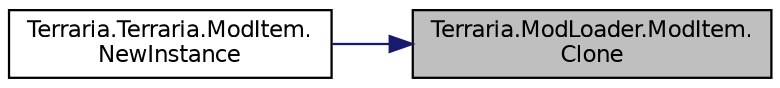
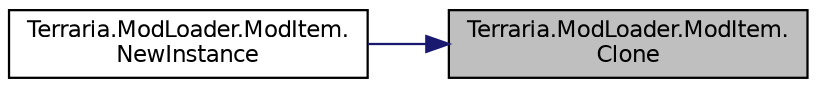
  digraph {
    rankdir=RL
    node [color=black fontname=Helvetica fontsize=10 shape=record style=filled]
    n1 [fillcolor=grey75 fontcolor=black height=0.2 label="Terraria.ModLoader.ModItem.\lClone" width=0.4]
-   n2 [fillcolor=white height=0.2 label="Terraria.Terraria.ModItem.\lNewInstance" width=0.4]
+   n2 [fillcolor=white height=0.2 label="Terraria.ModLoader.ModItem.\lNewInstance" width=0.4]
    n1 -> n2 [color=midnightblue dir=back fontname=Helvetica fontsize=10 labelfontname=Helvetica labelfontsize=10 style=solid]
  }
